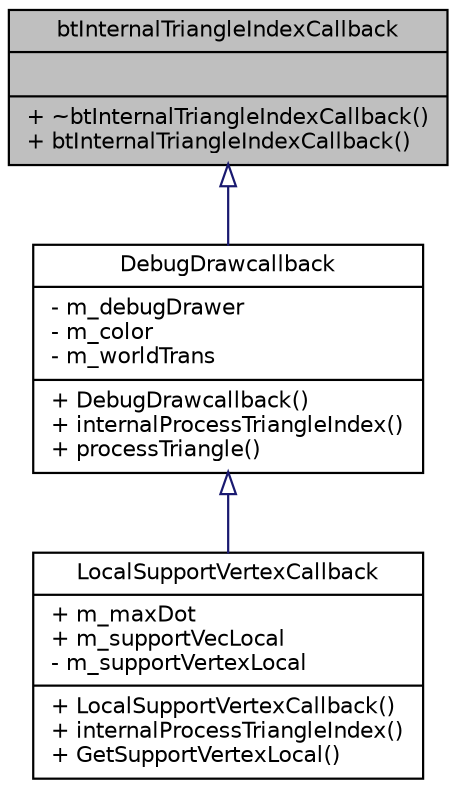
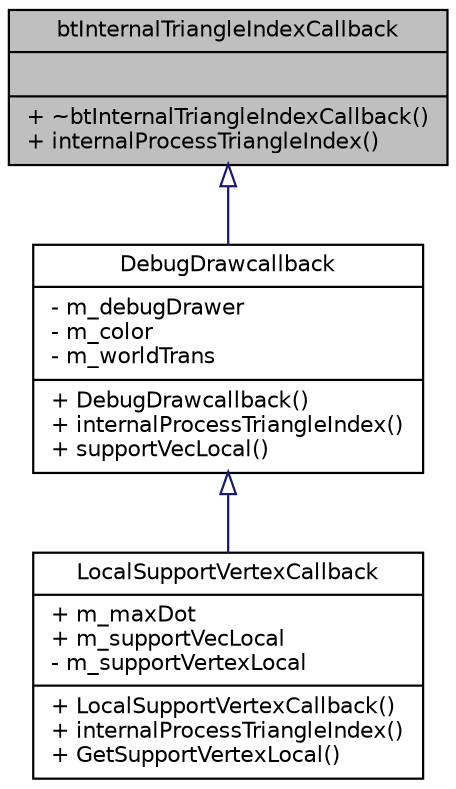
  digraph {
    node [color=black fillcolor=white fontname=Helvetica fontsize=10 shape=record style=filled]
    edge [arrowtail=empty color=midnightblue dir=back fontname=Helvetica fontsize=10 labelfontname=Helvetica labelfontsize=10 style=solid]
-   n1 [fillcolor=grey75 fontcolor=black height=0.2 label="{btInternalTriangleIndexCallback\n||+ ~btInternalTriangleIndexCallback()\l+ btInternalTriangleIndexCallback()\l}" width=0.4]
-   n2 [height=0.2 label="{DebugDrawcallback\n|- m_debugDrawer\l- m_color\l- m_worldTrans\l|+ DebugDrawcallback()\l+ internalProcessTriangleIndex()\l+ processTriangle()\l}" width=0.4]
+   n1 [fillcolor=grey75 fontcolor=black height=0.2 label="{btInternalTriangleIndexCallback\n||+ ~btInternalTriangleIndexCallback()\l+ internalProcessTriangleIndex()\l}" width=0.4]
+   n2 [height=0.2 label="{DebugDrawcallback\n|- m_debugDrawer\l- m_color\l- m_worldTrans\l|+ DebugDrawcallback()\l+ internalProcessTriangleIndex()\l+ supportVecLocal()\l}" width=0.4]
    n3 [height=0.2 label="{LocalSupportVertexCallback\n|+ m_maxDot\l+ m_supportVecLocal\l- m_supportVertexLocal\l|+ LocalSupportVertexCallback()\l+ internalProcessTriangleIndex()\l+ GetSupportVertexLocal()\l}" width=0.4]
    n1 -> n2
    n2 -> n3
  }
